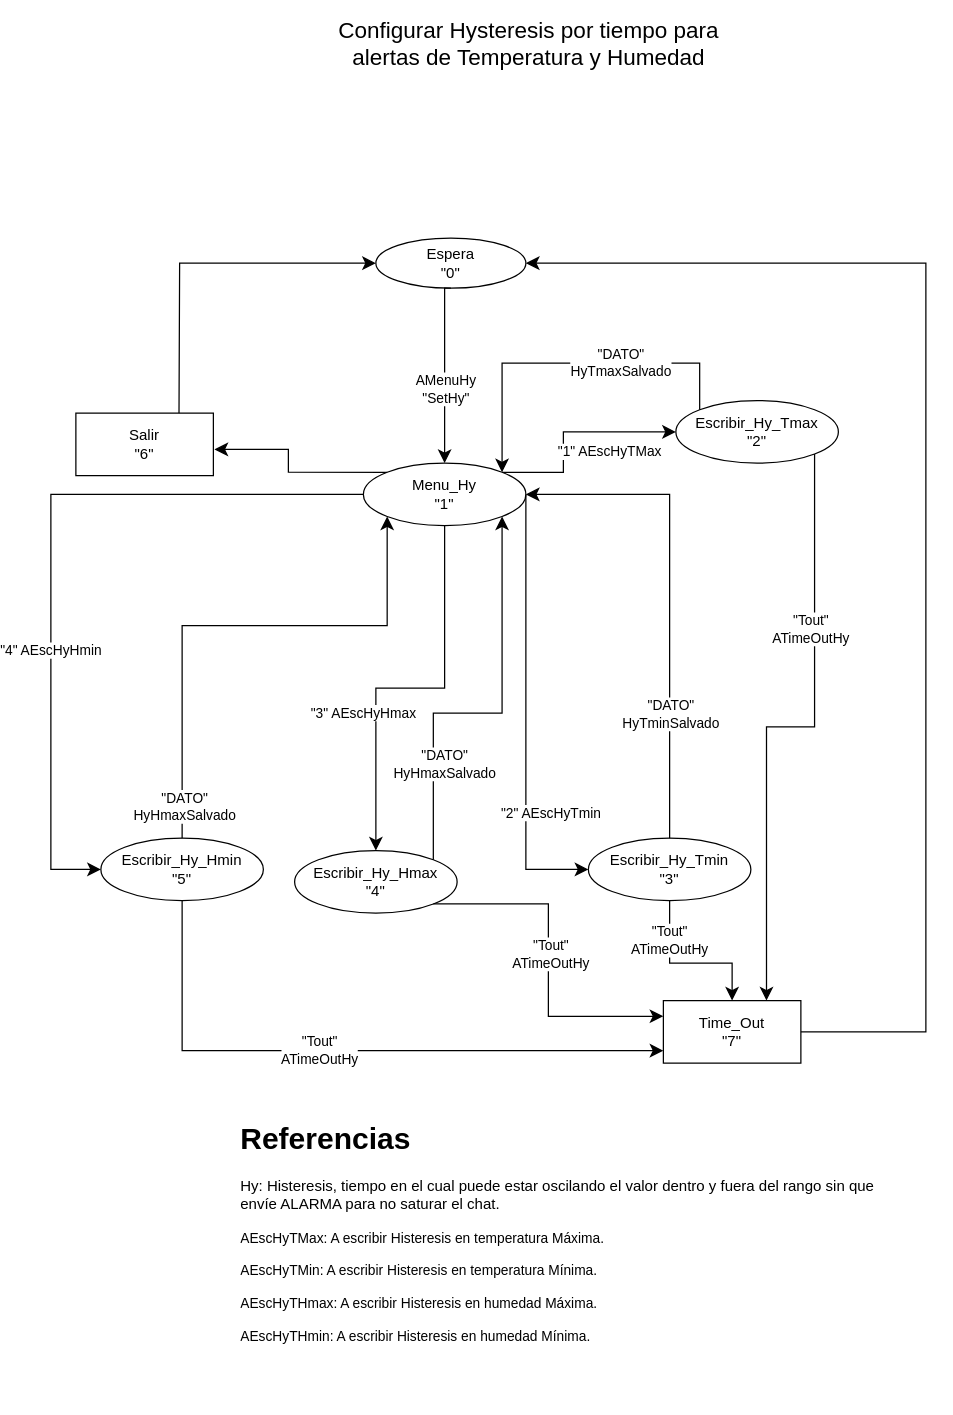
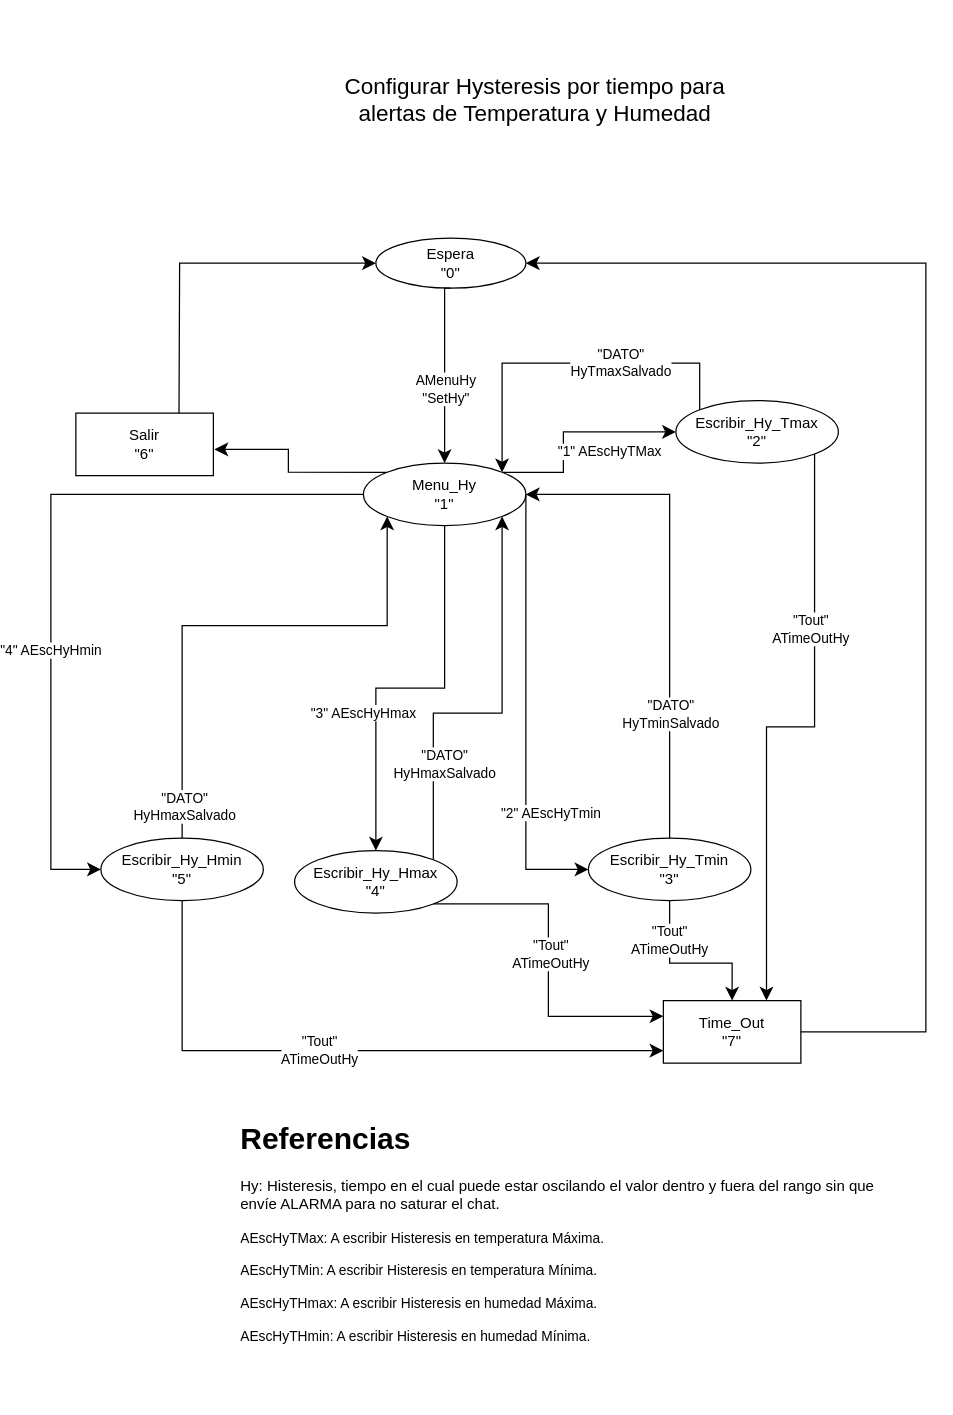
  <mxCell id="0" />
  <mxCell id="1" parent="0" />
  <mxCell id="2" value="Menu_Hy&lt;div&gt;&quot;1&quot;&lt;/div&gt;" style="ellipse;whiteSpace=wrap;html=1;" parent="1" vertex="1"><mxGeometry x="270" y="370" width="130" height="50" as="geometry" /></mxCell>
  <mxCell id="3" value="Escribir_Hy_Tmax&lt;div&gt;&quot;2&quot;&lt;/div&gt;" style="ellipse;whiteSpace=wrap;html=1;" parent="1" vertex="1"><mxGeometry x="520" y="320" width="130" height="50" as="geometry" /></mxCell>
  <mxCell id="4" value="Escribir_Hy_Tmin&lt;div&gt;&quot;3&quot;&lt;/div&gt;" style="ellipse;whiteSpace=wrap;html=1;" parent="1" vertex="1"><mxGeometry x="450" y="670" width="130" height="50" as="geometry" /></mxCell>
  <mxCell id="5" value="Escribir_Hy_Hmax&lt;div&gt;&quot;4&quot;&lt;/div&gt;" style="ellipse;whiteSpace=wrap;html=1;" parent="1" vertex="1"><mxGeometry x="215" y="680" width="130" height="50" as="geometry" /></mxCell>
  <mxCell id="6" value="Escribir_Hy_Hmin&lt;div&gt;&quot;5&quot;&lt;/div&gt;" style="ellipse;whiteSpace=wrap;html=1;" parent="1" vertex="1"><mxGeometry x="60" y="670" width="130" height="50" as="geometry" /></mxCell>
  <mxCell id="7" value="" style="edgeStyle=elbowEdgeStyle;endArrow=classic;html=1;rounded=0;endSize=8;startSize=8;entryX=0;entryY=0.5;entryDx=0;entryDy=0;exitX=1;exitY=0;exitDx=0;exitDy=0;" parent="1" source="2" target="3" edge="1"><mxGeometry width="50" height="50" relative="1" as="geometry"><mxPoint x="400" y="400" as="sourcePoint" /><mxPoint x="583.18" y="424.9" as="targetPoint" /><Array as="points"><mxPoint x="430" y="377" /><mxPoint x="450" y="380" /></Array></mxGeometry></mxCell>
  <mxCell id="8" value="&quot;1&quot; AEscHyTMax" style="edgeLabel;html=1;align=center;verticalAlign=middle;resizable=0;points=[];" parent="7" vertex="1" connectable="0"><mxGeometry x="-0.437" y="2" relative="1" as="geometry"><mxPoint x="38" y="-15" as="offset" /></mxGeometry></mxCell>
  <mxCell id="9" value="&quot;2&quot; AEscHyTmin" style="edgeStyle=elbowEdgeStyle;elbow=horizontal;endArrow=classic;html=1;curved=0;rounded=0;endSize=8;startSize=8;entryX=0;entryY=0.5;entryDx=0;entryDy=0;exitX=1;exitY=0.5;exitDx=0;exitDy=0;" parent="1" source="2" target="4" edge="1"><mxGeometry x="0.457" y="20" width="50" height="50" relative="1" as="geometry"><mxPoint x="340" y="430" as="sourcePoint" /><mxPoint x="400" y="635" as="targetPoint" /><Array as="points"><mxPoint x="400" y="430" /></Array><mxPoint as="offset" /></mxGeometry></mxCell>
  <mxCell id="10" value="&quot;4&quot; AEscHyHmin" style="edgeStyle=elbowEdgeStyle;elbow=horizontal;endArrow=classic;html=1;curved=0;rounded=0;endSize=8;startSize=8;entryX=0;entryY=0.5;entryDx=0;entryDy=0;exitX=0;exitY=0.5;exitDx=0;exitDy=0;" parent="1" source="2" target="6" edge="1"><mxGeometry x="0.27" width="50" height="50" relative="1" as="geometry"><mxPoint x="230" y="490" as="sourcePoint" /><mxPoint x="10" y="500" as="targetPoint" /><Array as="points"><mxPoint x="20" y="550" /></Array><mxPoint as="offset" /></mxGeometry></mxCell>
  <mxCell id="11" value="&quot;3&quot; AEscHyHmax" style="edgeStyle=elbowEdgeStyle;elbow=vertical;endArrow=classic;html=1;rounded=0;endSize=8;startSize=8;entryX=0.5;entryY=0;entryDx=0;entryDy=0;exitX=0.5;exitY=1;exitDx=0;exitDy=0;" parent="1" source="2" target="5" edge="1"><mxGeometry x="0.302" y="-10" width="50" height="50" relative="1" as="geometry"><mxPoint x="340" y="430" as="sourcePoint" /><mxPoint x="350" y="680" as="targetPoint" /><mxPoint as="offset" /></mxGeometry></mxCell>
  <mxCell id="12" style="edgeStyle=orthogonalEdgeStyle;rounded=0;orthogonalLoop=1;jettySize=auto;html=1;exitX=0.5;exitY=1;exitDx=0;exitDy=0;" parent="1" source="2" target="2" edge="1"><mxGeometry relative="1" as="geometry" /></mxCell>
  <mxCell id="13" value="" style="edgeStyle=segmentEdgeStyle;endArrow=classic;html=1;curved=0;rounded=0;endSize=8;startSize=8;exitX=0;exitY=0;exitDx=0;exitDy=0;entryX=1.008;entryY=0.58;entryDx=0;entryDy=0;entryPerimeter=0;" parent="1" source="2" edge="1" target="14"><mxGeometry width="50" height="50" relative="1" as="geometry"><mxPoint x="150" y="480" as="sourcePoint" /><mxPoint x="160" y="440" as="targetPoint" /><Array as="points"><mxPoint x="210" y="377" /><mxPoint x="210" y="359" /></Array></mxGeometry></mxCell>
  <mxCell id="14" value="Salir&lt;div&gt;&quot;6&quot;&lt;/div&gt;" style="html=1;whiteSpace=wrap;" parent="1" vertex="1"><mxGeometry x="40" y="330" width="110" height="50" as="geometry" /></mxCell>
  <mxCell id="15" value="Espera&lt;div&gt;&quot;0&quot;&lt;/div&gt;" style="ellipse;whiteSpace=wrap;html=1;" parent="1" vertex="1"><mxGeometry x="280" y="190" width="120" height="40" as="geometry" /></mxCell>
  <mxCell id="16" value="" style="edgeStyle=segmentEdgeStyle;endArrow=classic;html=1;curved=0;rounded=0;endSize=8;startSize=8;entryX=0.5;entryY=0;entryDx=0;entryDy=0;exitX=0.5;exitY=1;exitDx=0;exitDy=0;" parent="1" source="15" target="2" edge="1"><mxGeometry width="50" height="50" relative="1" as="geometry"><mxPoint x="330" y="270" as="sourcePoint" /><mxPoint x="310" y="480" as="targetPoint" /></mxGeometry></mxCell>
  <mxCell id="17" value="AMenuHy&lt;div&gt;&quot;SetHy&quot;&lt;/div&gt;" style="edgeLabel;html=1;align=center;verticalAlign=middle;resizable=0;points=[];" parent="16" vertex="1" connectable="0"><mxGeometry x="0.168" relative="1" as="geometry"><mxPoint as="offset" /></mxGeometry></mxCell>
- <mxCell id="18" value="&lt;font style=&quot;font-size: 18px;&quot;&gt;Configurar Hysteresis por tiempo para alertas de Temperatura y Humedad&lt;/font&gt;" style="text;html=1;align=center;verticalAlign=middle;whiteSpace=wrap;rounded=0;" vertex="1" parent="1"><mxGeometry x="240" y="20" width="325" height="30" as="geometry" /></mxCell>
+ <mxCell id="18" value="&lt;font style=&quot;font-size: 18px;&quot;&gt;Configurar Hysteresis por tiempo para alertas de Temperatura y Humedad&lt;/font&gt;" style="text;html=1;align=center;verticalAlign=middle;whiteSpace=wrap;rounded=0;" vertex="1" parent="1"><mxGeometry x="245" y="65" width="325" height="30" as="geometry" /></mxCell>
  <mxCell id="19" value="" style="endArrow=classic;html=1;rounded=0;endSize=8;startSize=8;exitX=0;exitY=0;exitDx=0;exitDy=0;edgeStyle=elbowEdgeStyle;elbow=vertical;entryX=1;entryY=0;entryDx=0;entryDy=0;" edge="1" parent="1" source="3" target="2"><mxGeometry width="50" height="50" relative="1" as="geometry"><mxPoint x="608.952" y="399.995" as="sourcePoint" /><mxPoint x="420" y="320" as="targetPoint" /><Array as="points"><mxPoint x="460" y="290" /></Array></mxGeometry></mxCell>
  <mxCell id="20" value="&quot;DATO&quot;&lt;div&gt;HyTmaxSalvado&lt;/div&gt;" style="edgeLabel;html=1;align=center;verticalAlign=middle;resizable=0;points=[];" vertex="1" connectable="0" parent="19"><mxGeometry x="-0.289" y="-1" relative="1" as="geometry"><mxPoint as="offset" /></mxGeometry></mxCell>
  <mxCell id="21" value="" style="edgeStyle=elbowEdgeStyle;elbow=vertical;endArrow=classic;html=1;curved=0;rounded=0;endSize=8;startSize=8;exitX=0.5;exitY=0;exitDx=0;exitDy=0;entryX=1;entryY=0.5;entryDx=0;entryDy=0;" edge="1" parent="1" source="4" target="2"><mxGeometry width="50" height="50" relative="1" as="geometry"><mxPoint x="680" y="400" as="sourcePoint" /><mxPoint x="730" y="350" as="targetPoint" /><Array as="points"><mxPoint x="570" y="395" /></Array></mxGeometry></mxCell>
  <mxCell id="22" value="&quot;DATO&quot;&lt;div&gt;HyTminSalvado&lt;/div&gt;" style="edgeLabel;html=1;align=center;verticalAlign=middle;resizable=0;points=[];" vertex="1" connectable="0" parent="21"><mxGeometry x="-0.738" relative="1" as="geometry"><mxPoint y="-49" as="offset" /></mxGeometry></mxCell>
  <mxCell id="23" value="" style="edgeStyle=elbowEdgeStyle;elbow=vertical;endArrow=classic;html=1;curved=0;rounded=0;endSize=8;startSize=8;entryX=1;entryY=1;entryDx=0;entryDy=0;exitX=1;exitY=0;exitDx=0;exitDy=0;" edge="1" parent="1" source="5" target="2"><mxGeometry width="50" height="50" relative="1" as="geometry"><mxPoint x="460" y="610" as="sourcePoint" /><mxPoint x="490" y="590" as="targetPoint" /><Array as="points"><mxPoint x="400" y="570" /></Array></mxGeometry></mxCell>
  <mxCell id="24" value="&quot;DATO&quot;&lt;div&gt;HyHmaxSalvado&lt;/div&gt;" style="edgeLabel;html=1;align=center;verticalAlign=middle;resizable=0;points=[];" vertex="1" connectable="0" parent="23"><mxGeometry x="-0.708" y="1" relative="1" as="geometry"><mxPoint x="10" y="-29" as="offset" /></mxGeometry></mxCell>
  <mxCell id="25" value="" style="edgeStyle=elbowEdgeStyle;elbow=vertical;endArrow=classic;html=1;curved=0;rounded=0;endSize=8;startSize=8;exitX=0.5;exitY=0;exitDx=0;exitDy=0;entryX=0;entryY=1;entryDx=0;entryDy=0;" edge="1" parent="1" source="6" target="2"><mxGeometry width="50" height="50" relative="1" as="geometry"><mxPoint x="450" y="760" as="sourcePoint" /><mxPoint x="290" y="620" as="targetPoint" /><Array as="points"><mxPoint x="210" y="500" /></Array></mxGeometry></mxCell>
  <mxCell id="26" value="&quot;DATO&quot;&lt;div&gt;HyHmaxSalvado&lt;/div&gt;" style="edgeLabel;html=1;align=center;verticalAlign=middle;resizable=0;points=[];" vertex="1" connectable="0" parent="25"><mxGeometry x="-0.878" y="-1" relative="1" as="geometry"><mxPoint as="offset" /></mxGeometry></mxCell>
  <mxCell id="27" value="" style="edgeStyle=elbowEdgeStyle;elbow=horizontal;endArrow=classic;html=1;curved=0;rounded=0;endSize=8;startSize=8;exitX=0.75;exitY=0;exitDx=0;exitDy=0;" edge="1" parent="1" source="14" target="15"><mxGeometry width="50" height="50" relative="1" as="geometry"><mxPoint x="100" y="370" as="sourcePoint" /><mxPoint x="150" y="320" as="targetPoint" /><Array as="points"><mxPoint x="123" y="340" /></Array></mxGeometry></mxCell>
  <mxCell id="28" value="Time_Out&lt;div&gt;&quot;7&quot;&lt;/div&gt;" style="html=1;whiteSpace=wrap;" vertex="1" parent="1"><mxGeometry x="510" y="800" width="110" height="50" as="geometry" /></mxCell>
  <mxCell id="29" value="" style="edgeStyle=elbowEdgeStyle;elbow=horizontal;endArrow=classic;html=1;curved=0;rounded=0;endSize=8;startSize=8;exitX=1;exitY=0.5;exitDx=0;exitDy=0;entryX=1;entryY=0.5;entryDx=0;entryDy=0;" edge="1" parent="1" source="28" target="15"><mxGeometry width="50" height="50" relative="1" as="geometry"><mxPoint x="660" y="810" as="sourcePoint" /><mxPoint x="710" y="760" as="targetPoint" /><Array as="points"><mxPoint x="720" y="520" /></Array></mxGeometry></mxCell>
  <mxCell id="30" value="" style="edgeStyle=elbowEdgeStyle;elbow=vertical;endArrow=classic;html=1;curved=0;rounded=0;endSize=8;startSize=8;exitX=1;exitY=1;exitDx=0;exitDy=0;entryX=0.75;entryY=0;entryDx=0;entryDy=0;" edge="1" parent="1" source="3" target="28"><mxGeometry width="50" height="50" relative="1" as="geometry"><mxPoint x="600" y="460" as="sourcePoint" /><mxPoint x="650" y="410" as="targetPoint" /></mxGeometry></mxCell>
  <mxCell id="31" value="&quot;Tout&quot;&lt;div&gt;ATimeOutHy&lt;/div&gt;" style="edgeLabel;html=1;align=center;verticalAlign=middle;resizable=0;points=[];" vertex="1" connectable="0" parent="30"><mxGeometry x="-0.411" y="-3" relative="1" as="geometry"><mxPoint as="offset" /></mxGeometry></mxCell>
  <mxCell id="32" value="" style="edgeStyle=elbowEdgeStyle;elbow=vertical;endArrow=classic;html=1;curved=0;rounded=0;endSize=8;startSize=8;entryX=0.5;entryY=0;entryDx=0;entryDy=0;exitX=0.5;exitY=1;exitDx=0;exitDy=0;" edge="1" parent="1" source="4" target="28"><mxGeometry width="50" height="50" relative="1" as="geometry"><mxPoint x="380" y="730" as="sourcePoint" /><mxPoint x="430" y="680" as="targetPoint" /><Array as="points"><mxPoint x="540" y="770" /></Array></mxGeometry></mxCell>
  <mxCell id="33" value="&quot;Tout&quot;&lt;div&gt;ATimeOutHy&lt;/div&gt;" style="edgeLabel;html=1;align=center;verticalAlign=middle;resizable=0;points=[];" vertex="1" connectable="0" parent="32"><mxGeometry x="-0.528" y="-1" relative="1" as="geometry"><mxPoint as="offset" /></mxGeometry></mxCell>
  <mxCell id="34" value="" style="edgeStyle=elbowEdgeStyle;endArrow=classic;html=1;rounded=0;endSize=8;startSize=8;entryX=0;entryY=0.25;entryDx=0;entryDy=0;exitX=1;exitY=1;exitDx=0;exitDy=0;" edge="1" parent="1" source="5" target="28"><mxGeometry width="50" height="50" relative="1" as="geometry"><mxPoint x="360" y="730" as="sourcePoint" /><mxPoint x="480" y="832.5" as="targetPoint" /></mxGeometry></mxCell>
  <mxCell id="35" value="&quot;Tout&quot;&lt;div&gt;ATimeOutHy&lt;/div&gt;" style="edgeLabel;html=1;align=center;verticalAlign=middle;resizable=0;points=[];" vertex="1" connectable="0" parent="34"><mxGeometry x="-0.528" y="-1" relative="1" as="geometry"><mxPoint x="29" y="39" as="offset" /></mxGeometry></mxCell>
  <mxCell id="36" value="" style="edgeStyle=elbowEdgeStyle;elbow=vertical;endArrow=classic;html=1;curved=0;rounded=0;endSize=8;startSize=8;exitX=0.5;exitY=1;exitDx=0;exitDy=0;" edge="1" parent="1" source="6" target="28"><mxGeometry width="50" height="50" relative="1" as="geometry"><mxPoint x="130" y="730" as="sourcePoint" /><mxPoint x="490" y="840" as="targetPoint" /><Array as="points"><mxPoint x="310" y="840" /></Array></mxGeometry></mxCell>
  <mxCell id="37" value="&quot;Tout&quot;&lt;div&gt;ATimeOutHy&lt;/div&gt;" style="edgeLabel;html=1;align=center;verticalAlign=middle;resizable=0;points=[];" vertex="1" connectable="0" parent="36"><mxGeometry x="-0.528" y="-1" relative="1" as="geometry"><mxPoint x="110" as="offset" /></mxGeometry></mxCell>
  <mxCell id="38" value="&lt;h1 style=&quot;margin-top: 0px;&quot;&gt;Referencias&lt;/h1&gt;&lt;p&gt;Hy: Histeresis, tiempo en el cual puede estar oscilando el valor dentro y fuera del rango sin que envíe ALARMA para no saturar el chat.&lt;/p&gt;&lt;p&gt;&lt;span style=&quot;background-color: rgb(255, 255, 255); font-size: 11px; text-align: center; text-wrap: nowrap;&quot;&gt;AEscHyTMax: A escribir Histeresis en temperatura Máxima.&lt;/span&gt;&lt;/p&gt;&lt;p&gt;&lt;span style=&quot;font-size: 11px; text-align: center; text-wrap: nowrap; background-color: rgb(255, 255, 255);&quot;&gt;AEscHyTMin: A escribir Histeresis en temperatura Mínima.&lt;/span&gt;&lt;span style=&quot;background-color: rgb(255, 255, 255); font-size: 11px; text-align: center; text-wrap: nowrap;&quot;&gt;&lt;br&gt;&lt;/span&gt;&lt;/p&gt;&lt;p&gt;&lt;span style=&quot;font-size: 11px; text-align: center; text-wrap: nowrap; background-color: rgb(255, 255, 255);&quot;&gt;AEscHyTHmax: A escribir Histeresis en humedad Máxima.&lt;/span&gt;&lt;span style=&quot;font-size: 11px; text-align: center; text-wrap: nowrap; background-color: rgb(255, 255, 255);&quot;&gt;&lt;br&gt;&lt;/span&gt;&lt;/p&gt;&lt;p&gt;&lt;span style=&quot;font-size: 11px; text-align: center; text-wrap: nowrap; background-color: rgb(255, 255, 255);&quot;&gt;AEscHyTHmin: A escribir Histeresis en humedad Mínima.&lt;/span&gt;&lt;span style=&quot;font-size: 11px; text-align: center; text-wrap: nowrap; background-color: rgb(255, 255, 255);&quot;&gt;&lt;br&gt;&lt;/span&gt;&lt;/p&gt;" style="text;html=1;whiteSpace=wrap;overflow=hidden;rounded=0;" vertex="1" parent="1"><mxGeometry x="170" y="890" width="520" height="220" as="geometry" /></mxCell>
